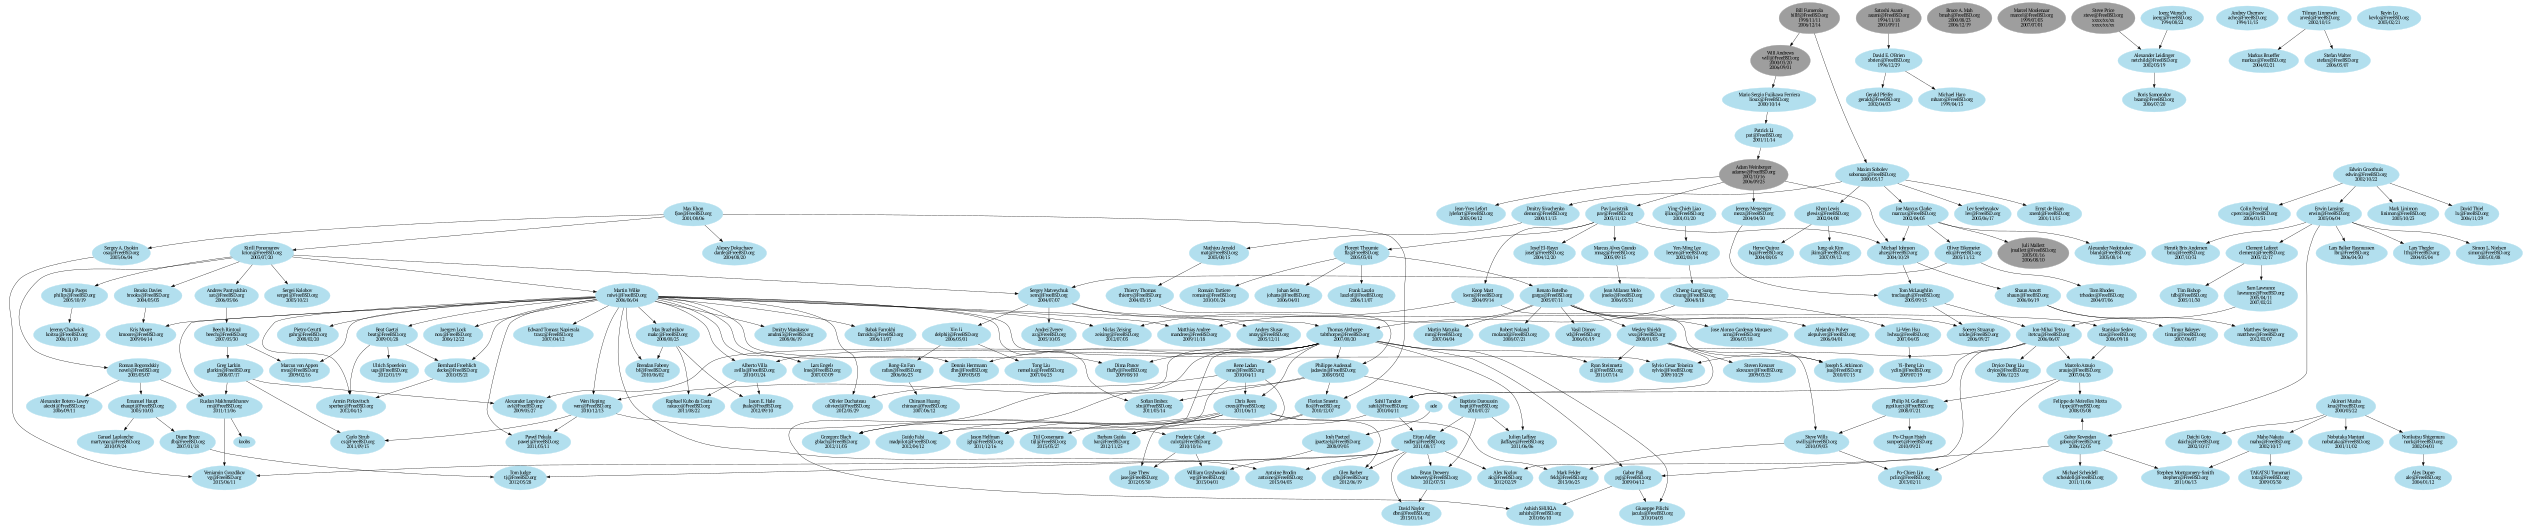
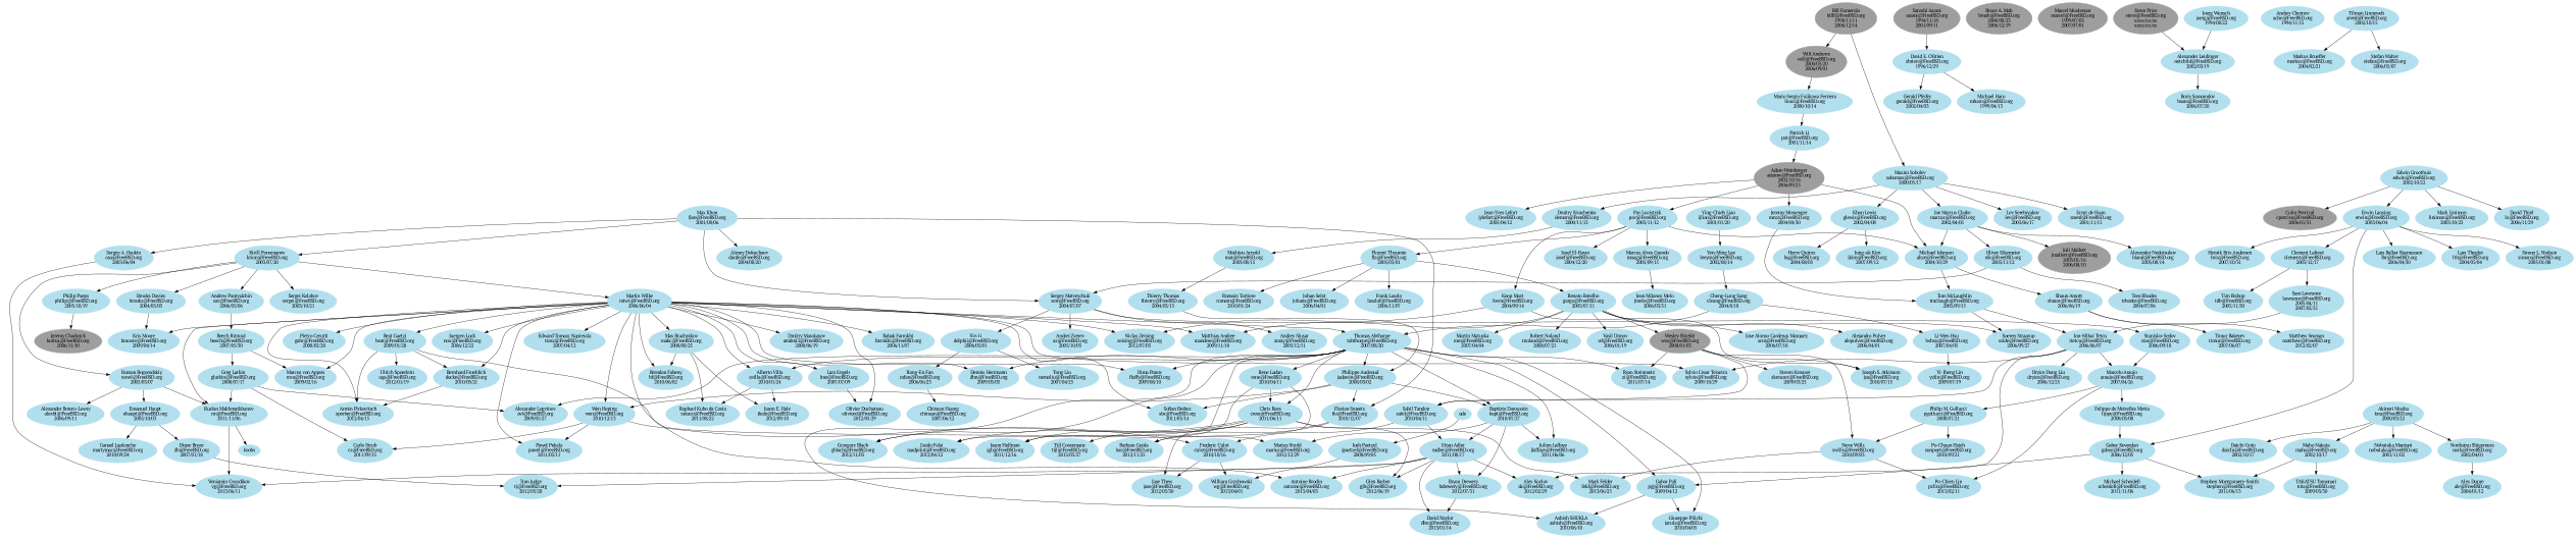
  digraph {
    fontname="PT Serif"
    node [bgcolor=black color=lightblue2 fontname="PT Serif" style=filled]
    edge [fontname="PT Serif"]
    n1 [color=grey62 label="Adam Weinberger\nadamw@FreeBSD.org\n2002/10/16\n2006/09/25"]
    n2 [label="Michael Johnson\nahze@FreeBSD.org\n2004/10/29"]
    n3 [label="Jean-Yves Lefort\njylefort@FreeBSD.org\n2005/04/12"]
    n4 [label="Jeremy Messenger\nmezz@FreeBSD.org\n2004/04/30"]
    n5 [label="Pav Lucistnik\npav@FreeBSD.org\n2003/11/12"]
    n6 [label="Shaun Amott\nshaun@FreeBSD.org\n2006/06/19"]
    n7 [label="Tom McLaughlin\ntmclaugh@FreeBSD.org\n2005/09/15"]
    n8 [label="Florent Thoumie\nflz@FreeBSD.org\n2005/03/01"]
    n9 [label="Josef El-Rayes\njosef@FreeBSD.org\n2004/12/20"]
    n10 [label="Koop Mast\nkwm@FreeBSD.org\n2004/09/14"]
    n11 [label="Marcus Alves Grando\nmnag@FreeBSD.org\n2005/09/15"]
    n12 [color=grey62 label="Satoshi Asami\nasami@FreeBSD.org\n1994/11/18\n2001/09/11"]
    n13 [label="David E. O'Brien\nobrien@FreeBSD.org\n1996/12/29"]
    n14 [label="Gerald Pfeifer\ngerald@FreeBSD.org\n2002/04/03"]
    n15 [label="Michael Haro\nmharo@FreeBSD.org\n1999/04/13"]
    n16 [color=grey62 label="Bill Fumerola\nbillf@FreeBSD.org\n1998/11/11\n2006/12/14"]
    n17 [color=grey62 label="Will Andrews\nwill@FreeBSD.org\n2000/03/20\n2006/09/01"]
    n18 [label="Maxim Sobolev\nsobomax@FreeBSD.org\n2000/05/17"]
    n19 [label="Mario Sergio Fujikawa Ferriera\nlioux@FreeBSD.org\n2000/10/14"]
    n20 [label="Dmitry Sivachenko\ndemon@FreeBSD.org\n2000/11/13"]
    n21 [label="Khon Lewis\nglewis@FreeBSD.org\n2002/04/08"]
    n22 [label="Lev Serebryakov\nlev@FreeBSD.org\n2003/06/17"]
    n23 [label="Joe Marcus Clarke\nmarcus@FreeBSD.org\n2002/04/05"]
    n24 [label="Ernst de Haan\nznerd@FreeBSD.org\n2001/11/15"]
    n25 [color=grey62 label="Bruce A. Mah\nbmah@FreeBSD.org\n2000/08/23\n2006/12/19"]
    n26 [color=grey62 label="Juli Mallett\njmallett@FreeBSD.org\n2003/01/16\n2006/08/10"]
    n27 [color=grey62 label="Marcel Moolenaar\nmarcel@FreeBSD.org\n1999/07/03\n2007/07/01"]
    n28 [color=grey62 label="Steve Price\nsteve@FreeBSD.org\nxxxx/xx/xx\nxxxx/xx/xx"]
    n29 [label="Alexander Leidinger\nnetchild@FreeBSD.org\n2002/03/19"]
    n30 [label="Boris Samorodov\nbsam@FreeBSD.org\n2006/07/20"]
    n31 [label="Patrick Li\npat@FreeBSD.org\n2001/11/14"]
    n32 [label="Andrey Chernov\nache@FreeBSD.org\n1994/11/15"]
    n33 [label="Jose Alonso Cardenas Marquez\nacm@FreeBSD.org\n2006/07/18"]
    n34 [label="Matthew Seaman\nmatthew@FreeBSD.org\n2012/02/07"]
    n35 [label="Timur Bakeyev\ntimur@FreeBSD.org\n2007/06/07"]
    n36 [label="Soeren Straarup\nxride@FreeBSD.org\n2006/09/27"]
    n37 [label="Ion-Mihai Tetcu\nitetcu@FreeBSD.org\n2006/06/07"]
    n38 [label="Alex Kozlov\nak@FreeBSD.org\n2012/02/29"]
    n39 [label="Alex Dupre\nale@FreeBSD.org\n2004/01/12"]
    n40 [label="Alejandro Pulver\nalepulver@FreeBSD.org\n2006/04/01"]
    n41 [label="Alexander Botero-Lowry\nalexbl@FreeBSD.org\n2006/09/11"]
    n42 [label="Dmitry Marakasov\namdmi3@FreeBSD.org\n2008/06/19"]
    n43 [label="Andrey Slusar\nanray@FreeBSD.org\n2005/12/11"]
    n44 [label="Antoine Brodin\nantoine@FreeBSD.org\n2013/04/03"]
    n45 [label="Marcelo Araujo\naraujo@FreeBSD.org\n2007/04/26"]
    n46 [label="Felippe de Meirelles Motta\nlippe@FreeBSD.org\n2008/03/08"]
    n47 [label="Po-Chien Lin\npclin@FreeBSD.org\n2013/02/11"]
    n48 [label="Philip M. Gollucci\npgollucci@FreeBSD.org\n2008/07/21"]
    n49 [label="Po-Chuan Hsieh\nsunpoet@FreeBSD.org\n2010/09/21"]
    n50 [label="Steve Wills\nswills@FreeBSD.org\n2010/09/03"]
    n51 [label="Tilman Linneweh\narved@FreeBSD.org\n2002/10/15"]
    n52 [label="Markus Brueffer\nmarkus@FreeBSD.org\n2004/02/21"]
    n53 [label="Stefan Walter\nstefan@FreeBSD.org\n2006/05/07"]
    n54 [label="Ashish SHUKLA\nashish@FreeBSD.org\n2010/06/10"]
    n55 [label="Alberto Villa\navilla@FreeBSD.org\n2010/01/24"]
    n56 [label="Jason E. Hale\njhale@FreeBSD.org\n2012/09/10"]
    n57 [label="Raphael Kubo da Costa\nrakuco@FreeBSD.org\n2011/08/22"]
    n58 [label="Alexander Logvinov\navl@FreeBSD.org\n2009/05/27"]
    n59 [label="Andrej Zverev\naz@FreeBSD.org\n2005/10/03"]
    n60 [label="Baptiste Daroussin\nbapt@FreeBSD.org\n2010/07/27"]
    n61 [label="Bryan Drewery\nbdrewery@FreeBSD.org\n2012/07/31"]
    n62 [label="Eitan Adler\neadler@FreeBSD.org\n2011/08/17"]
    n63 [label="Julien Laffaye\njlaffaye@FreeBSD.org\n2011/06/06"]
+   n64 [label="Marius Strobl\nmarius@FreeBSD.org\n2012/12/29"]
    n65 [label="David Naylor\ndbn@FreeBSD.org\n2013/01/14"]
    n66 [label="Glen Barber\ngjb@FreeBSD.org\n2012/06/19"]
    n67 [label="Tom Judge\ntj@FreeBSD.org\n2012/05/28"]
    n68 [label="Veniamin Gvozdikov\nvg@FreeBSD.org\n2013/06/11"]
    n69 [label="Barbara Guida\nbar@FreeBSD.org\n2012/11/25"]
    n70 [label="Beat Gaetzi\nbeat@FreeBSD.org\n2009/01/28"]
    n71 [label="Bernhard Froehlich\ndecke@FreeBSD.org\n2010/03/21"]
    n72 [label="Armin Pirkovitsch\nsperber@FreeBSD.org\n2012/04/15"]
    n73 [label="Ulrich Spoerlein\nuqs@FreeBSD.org\n2012/01/19"]
    n74 [label="Beech Rintoul\nbeech@FreeBSD.org\n2007/05/30"]
    n75 [label="Greg Larkin\nglarkin@FreeBSD.org\n2008/07/17"]
    n76 [label="Marcus von Appen\nmva@FreeBSD.org\n2009/02/16"]
    n77 [label="Carlo Strub\ncs@FreeBSD.org\n2011/09/13"]
    n78 [label="Ruslan Makhmatkhanov\nrm@FreeBSD.org\n2011/11/06"]
    n79 [label="Brendan Fabeny\nbf@FreeBSD.org\n2010/06/02"]
    n80 [label="Alexander Nedotsukov\nbland@FreeBSD.org\n2003/08/14"]
    n81 [label="Henrik Brix Andersen\nbrix@FreeBSD.org\n2007/10/31"]
    n82 [label="Brooks Davies\nbrooks@FreeBSD.org\n2004/05/03"]
    n83 [label="Kris Moore\nkmoore@FreeBSD.org\n2009/04/14"]
    n84 [label="Chinsan Huang\nchinsan@FreeBSD.org\n2007/06/12"]
    n85 [label="Clement Laforet\nclement@FreeBSD.org\n2003/12/17"]
    n86 [label="Sam Lawrance\nlawrance@FreeBSD.org\n2005/04/11\n2007/02/21"]
    n87 [label="Tim Bishop\ntdb@FreeBSD.org\n2005/11/30"]
    n88 [label="Cheng-Lung Sung\nclsung@FreeBSD.org\n2004/8/18"]
    n89 [label="Li-Wen Hsu\nlwhsu@FreeBSD.org\n2007/04/03"]
    n90 [label="Thomas Abthorpe\ntabthorpe@FreeBSD.org\n2007/08/20"]
    n91 [label="Yi-Jheng Lin\nyzlin@FreeBSD.org\n2009/07/19"]
    n92 [label="Chris Rees\ncrees@FreeBSD.org\n2011/06/11"]
    n93 [label="Grzegorz Blach\ngblach@FreeBSD.org\n2012/11/03"]
    n94 [label="Guido Falsi\nmadpilot@FreeBSD.org\n2012/04/12"]
    n95 [label="Dennis Herrmann\ndhn@FreeBSD.org\n2009/03/03"]
    n96 [label="Dima Panov\nfluffy@FreeBSD.org\n2009/08/10"]
    n97 [label="Gabor Pali\npgj@FreeBSD.org\n2009/04/12"]
    n98 [label="Giuseppe Pilichi\njacula@FreeBSD.org\n2010/04/05"]
    n99 [label="Philippe Audeoud\njadawin@FreeBSD.org\n2008/03/02"]
    n100 [label="Rene Ladan\nrene@FreeBSD.org\n2010/04/11"]
    n101 [label="Ryan Steinmetz\nzi@FreeBSD.org\n2011/07/14"]
-   n102 [label="Colin Percival\ncperciva@FreeBSD.org\n2006/01/31"]
+   n102 [label="Colin Percival\ncperciva@FreeBSD.org\n2006/01/31" fillcolor=grey62]
    n103 [label="Mark Felder\nfeld@FreeBSD.org\n2013/06/25"]
    n104 [label="Jason Helfman\njgh@FreeBSD.org\n2011/12/16"]
    n105 [label="Tijl Coosemans\ntijl@FreeBSD.org\n2013/03/27"]
    n106 [label="Frederic Culot\nculot@FreeBSD.org\n2010/10/16"]
    n107 [label="Jase Thew\njase@FreeBSD.org\n2012/05/30"]
    n108 [label="William Grzybowski\nwg@FreeBSD.org\n2013/04/01"]
    n109 [label="Daichi Goto\ndaichi@FreeBSD.org\n2002/10/17"]
    n110 [label="Alexey Dokuchaev\ndanfe@FreeBSD.org\n2004/08/20"]
    n111 [label="Diane Bruce\ndb@FreeBSD.org\n2007/01/18"]
    n112 [label="Xin Li\ndelphij@FreeBSD.org\n2006/05/01"]
    n113 [label="Tong Liu\nnemoliu@FreeBSD.org\n2007/04/25"]
    n114 [label="Rong-En Fan\nrafan@FreeBSD.org\n2006/06/23"]
    n115 [label="Mathieu Arnold\nmat@FreeBSD.org\n2003/08/15"]
    n116 [label="Thierry Thomas\nthierry@FreeBSD.org\n2004/03/15"]
    n117 [label="Dryice Dong Liu\ndryice@FreeBSD.org\n2006/12/25"]
    n118 [label="Edwin Groothuis\nedwin@FreeBSD.org\n2002/10/22"]
    n119 [label="Erwin Lansing\nerwin@FreeBSD.org\n2003/06/04"]
    n120 [label="Mark Linimon\nlinimon@FreeBSD.org\n2003/10/23"]
    n121 [label="David Thiel\nlx@FreeBSD.org\n2006/11/29"]
    n122 [label="Gabor Kovesdan\ngabor@FreeBSD.org\n2006/12/05"]
    n123 [label="Lars Balker Rasmussen\nlbr@FreeBSD.org\n2006/04/30"]
    n124 [label="Lars Thegler\nlth@FreeBSD.org\n2004/05/04"]
    n125 [label="Simon L. Nielsen\nsimon@FreeBSD.org\n2005/01/08"]
    n126 [label="Emanuel Haupt\nehaupt@FreeBSD.org\n2005/10/03"]
    n127 [label="Ganael Laplanche\nmartymac@FreeBSD.org\n2010/09/24"]
    n128 [label="Oliver Eikemeier\neik@FreeBSD.org\n2003/11/12"]
    n129 [label="Sergey Matveychuk\nsem@FreeBSD.org\n2004/07/07"]
    n130 [label="Tom Rhodes\ntrhodes@FreeBSD.org\n2004/07/06"]
    n131 [label="Stanislav Sedov\nstas@FreeBSD.org\n2006/09/18"]
    n132 [label="Michael Scheidell\nscheidell@FreeBSD.org\n2011/11/06"]
    n133 [label="Stephen Montgomery-Smith\nstephen@FreeBSD.org\n2011/06/13"]
    n134 [label="Babak Farrokhi\nfarrokhi@FreeBSD.org\n2006/11/07"]
    n135 [label="Max Khon\nfjoe@FreeBSD.org\n2001/08/06"]
    n136 [label="Florian Smeets\nflo@FreeBSD.org\n2010/12/07"]
    n137 [label="Kirill Ponomarew\nkrion@FreeBSD.org\n2003/07/20"]
    n138 [label="Sergey A. Osokin\nosa@FreeBSD.org\n2003/06/04"]
    n139 [label="Martin Wilke\nmiwi@FreeBSD.org\n2006/06/04"]
    n140 [label="Roman Bogorodskiy\nnovel@FreeBSD.org\n2005/03/07"]
    n141 [label="Philip Paeps\nphilip@FreeBSD.org\n2005/10/19"]
    n142 [label="Andrew Pantyukhin\nsat@FreeBSD.org\n2006/05/06"]
    n143 [label="Sergei Kolobov\nsergei@FreeBSD.org\n2003/10/21"]
    n144 [label="Renato Botelho\ngarga@FreeBSD.org\n2005/07/11"]
    n145 [label="Johan Selst\njohans@FreeBSD.org\n2006/04/01"]
    n146 [label="Frank Laszlo\nlaszlof@FreeBSD.org\n2006/11/07"]
    n147 [label="Romain Tartiere\nromain@FreeBSD.org\n2010/01/24"]
    n148 [label="Matthias Andree\nmandree@FreeBSD.org\n2009/11/18"]
    n149 [label="Martin Matuska\nmm@FreeBSD.org\n2007/04/04"]
    n150 [label="Robert Noland\nrnoland@FreeBSD.org\n2008/07/21"]
    n151 [label="Vasil Dimov\nvd@FreeBSD.org\n2006/01/19"]
-   n152 [label="Wesley Shields\nwxs@FreeBSD.org\n2008/01/03"]
+   n152 [label="Wesley Shields\nwxs@FreeBSD.org\n2008/01/03" fillcolor=grey62]
    n153 [label="Pietro Cerutti\ngahr@FreeBSD.org\n2008/02/20"]
    n154 [label="Sahil Tandon\nsahil@FreeBSD.org\n2010/04/11"]
    n155 [label="Joseph S. Atkinson\njsa@FreeBSD.org\n2010/07/15"]
    n156 [label="Steven Kreuzer\nskreuzer@FreeBSD.org\n2009/03/25"]
    koobs
    n158 [label="Herve Quiroz\nhq@FreeBSD.org\n2004/08/05"]
    n159 [label="Jung-uk Kim\njkim@FreeBSD.org\n2007/09/12"]
    n160 [label="Ying-Chieh Liao\nijliao@FreeBSD.org\n2001/01/20"]
    n161 [label="Yen-Ming Lee\nleeym@FreeBSD.org\n2002/08/14"]
    n162 [label="Sylvio Cesar Teixeira\nsylvio@FreeBSD.org\n2009/10/29"]
    n163 [label="Sofian Brabez\nsbz@FreeBSD.org\n2011/03/14"]
    n164 [label="Wen Heping\nwen@FreeBSD.org\n2010/12/13"]
    n165 [label="Pawel Pekala\npawel@FreeBSD.org\n2011/03/11"]
    n166 [label="Jean Milanez Melo\njmelo@FreeBSD.org\n2006/03/31"]
    n167 [label="Joerg Wunsch\njoerg@FreeBSD.org\n1994/08/22"]
    n168 [label="Josh Paetzel\njpaetzel@FreeBSD.org\n2008/09/05"]
-   n169 [label="Kevin Lo\nkevlo@FreeBSD.org\n2003/02/21"]
    n170 [label="Akinori Musha\nknu@FreeBSD.org\n2000/03/22"]
    n171 [label="Maho Nakata\nmaho@FreeBSD.org\n2002/10/17"]
    n172 [label="Nobutaka Mantani\nnobutaka@FreeBSD.org\n2001/11/02"]
    n173 [label="Norikatsu Shigemura\nnork@FreeBSD.org\n2002/04/01"]
    n174 [label="TAKATSU Tomonari\ntota@FreeBSD.org\n2009/03/30"]
-   n175 [label="Jeremy Chadwick\nkoitsu@FreeBSD.org\n2006/11/10"]
+   n175 [label="Jeremy Chadwick\nkoitsu@FreeBSD.org\n2006/11/10" fillcolor=grey62]
    n176 [label="Niclas Zeising\nzeising@FreeBSD.org\n2012/07/03"]
    n177 [label="Lars Engels\nlme@FreeBSD.org\n2007/07/09"]
    n178 [label="Max Brazhnikov\nmakc@FreeBSD.org\n2008/08/25"]
    n179 [label="Juergen Lock\nnox@FreeBSD.org\n2006/12/22"]
    n180 [label="Olivier Duchateau\nolivierd@FreeBSD.org\n2012/05/29"]
    n181 [label="Edward Tomasz Napierala\ntrasz@FreeBSD.org\n2007/04/12"]
    ade
    n1 -> n2
    n1 -> n3
    n1 -> n4
    n1 -> n5
    n2 -> n6
    n2 -> n7
    n4 -> n7
    n5 -> n2
    n5 -> n8
    n5 -> n9
    n5 -> n10
    n5 -> n11
    n6 -> n34
    n6 -> n35
    n7 -> n36
    n7 -> n37
    n8 -> n144
    n8 -> n145
    n8 -> n146
    n8 -> n147
    n10 -> n155
    n10 -> n176
    n11 -> n166
    n12 -> n13
    n13 -> n14
    n13 -> n15
    n16 -> n17
    n16 -> n18
    n17 -> n19
    n18 -> n20
    n18 -> n21
    n18 -> n22
    n18 -> n23
    n18 -> n24
    n19 -> n31
    n20 -> n115
    n21 -> n158
    n21 -> n159
    n23 -> n2
    n23 -> n26
    n23 -> n80
    n23 -> n128
    n28 -> n29
    n29 -> n30
    n31 -> n1
    n37 -> n38
    n37 -> n45
    n37 -> n117
    n37 -> n154
    n37 -> n162
    n45 -> n46
    n45 -> n47
    n45 -> n48
    n48 -> n49
    n48 -> n50
    n50 -> n47
    n50 -> n103
    n51 -> n52
    n51 -> n53
    n55 -> n56
    n55 -> n57
    n60 -> n61
    n60 -> n62
    n60 -> n63
+   n60 -> n64
    n61 -> n65
    n62 -> n38
    n62 -> n44
    n62 -> n61
    n62 -> n65
    n62 -> n66
    n62 -> n67
    n62 -> n68
+   n70 -> n64
    n70 -> n71
    n70 -> n72
    n70 -> n73
    n71 -> n72
    n74 -> n75
    n74 -> n76
    n75 -> n58
    n75 -> n77
    n75 -> n78
    n78 -> n68
    n78 -> koobs
    n82 -> n83
    n85 -> n86
    n85 -> n87
    n86 -> n37
    n88 -> n89
    n88 -> n90
    n89 -> n91
    n90 -> n54
    n90 -> n55
    n90 -> n58
+   n90 -> n60
    n90 -> n63
    n90 -> n92
    n90 -> n93
    n90 -> n94
    n90 -> n95
    n90 -> n96
    n90 -> n97
    n90 -> n98
    n90 -> n99
    n90 -> n100
    n90 -> n101
    n92 -> n66
    n92 -> n93
    n92 -> n94
    n92 -> n103
    n92 -> n104
    n92 -> n105
    n97 -> n54
    n97 -> n98
    n99 -> n60
    n99 -> n136
    n99 -> n163
    n99 -> n164
    n100 -> n69
    n100 -> n92
    n100 -> n104
-   n100 -> n180
+   n177 -> n180
    n106 -> n107
    n106 -> n108
    n111 -> n67
    n112 -> n113
    n112 -> n114
    n114 -> n84
    n115 -> n116
    n116 -> n99
    n118 -> n102
    n118 -> n119
    n118 -> n120
    n118 -> n121
    n119 -> n81
    n119 -> n85
    n119 -> n122
    n119 -> n123
    n119 -> n124
    n119 -> n125
-   n122 -> n46
+   n46 -> n122
    n122 -> n97
    n122 -> n132
    n122 -> n133
    n126 -> n111
    n126 -> n127
    n128 -> n129
    n128 -> n130
    n129 -> n43
    n129 -> n59
    n129 -> n112
    n129 -> n131
    n131 -> n45
    n135 -> n110
    n135 -> n136
    n135 -> n137
    n135 -> n138
    n136 -> n69
    n136 -> n107
    n137 -> n82
-   n137 -> n129
+   n135 -> n129
    n137 -> n139
    n137 -> n140
    n137 -> n141
    n137 -> n142
    n137 -> n143
    n138 -> n68
    n139 -> n42
    n139 -> n44
    n139 -> n55
    n139 -> n70
    n139 -> n71
    n139 -> n72
    n139 -> n76
    n139 -> n78
    n139 -> n79
    n139 -> n83
    n139 -> n90
    n139 -> n95
    n139 -> n96
    n139 -> n134
    n139 -> n148
    n139 -> n153
    n139 -> n162
    n139 -> n163
    n139 -> n164
    n139 -> n165
    n139 -> n176
    n139 -> n177
    n139 -> n178
    n139 -> n179
    n139 -> n180
    n139 -> n181
    n140 -> n41
    n140 -> n78
    n140 -> n126
    n141 -> n175
    n142 -> n74
    n144 -> n33
    n144 -> n36
    n144 -> n40
    n144 -> n148
    n144 -> n149
    n144 -> n150
    n144 -> n151
    n144 -> n152
    n152 -> n50
    n152 -> n101
    n152 -> n154
    n152 -> n155
    n152 -> n156
    n154 -> n62
    n154 -> n106
    n160 -> n161
    n161 -> n88
    n164 -> n77
    n164 -> n106
    n164 -> n165
    n167 -> n29
    n168 -> n108
    n170 -> n109
    n170 -> n171
    n170 -> n172
    n170 -> n173
    n171 -> n133
    n171 -> n174
    n173 -> n39
    n178 -> n56
    n178 -> n57
    n178 -> n79
    ade -> n168
  }
